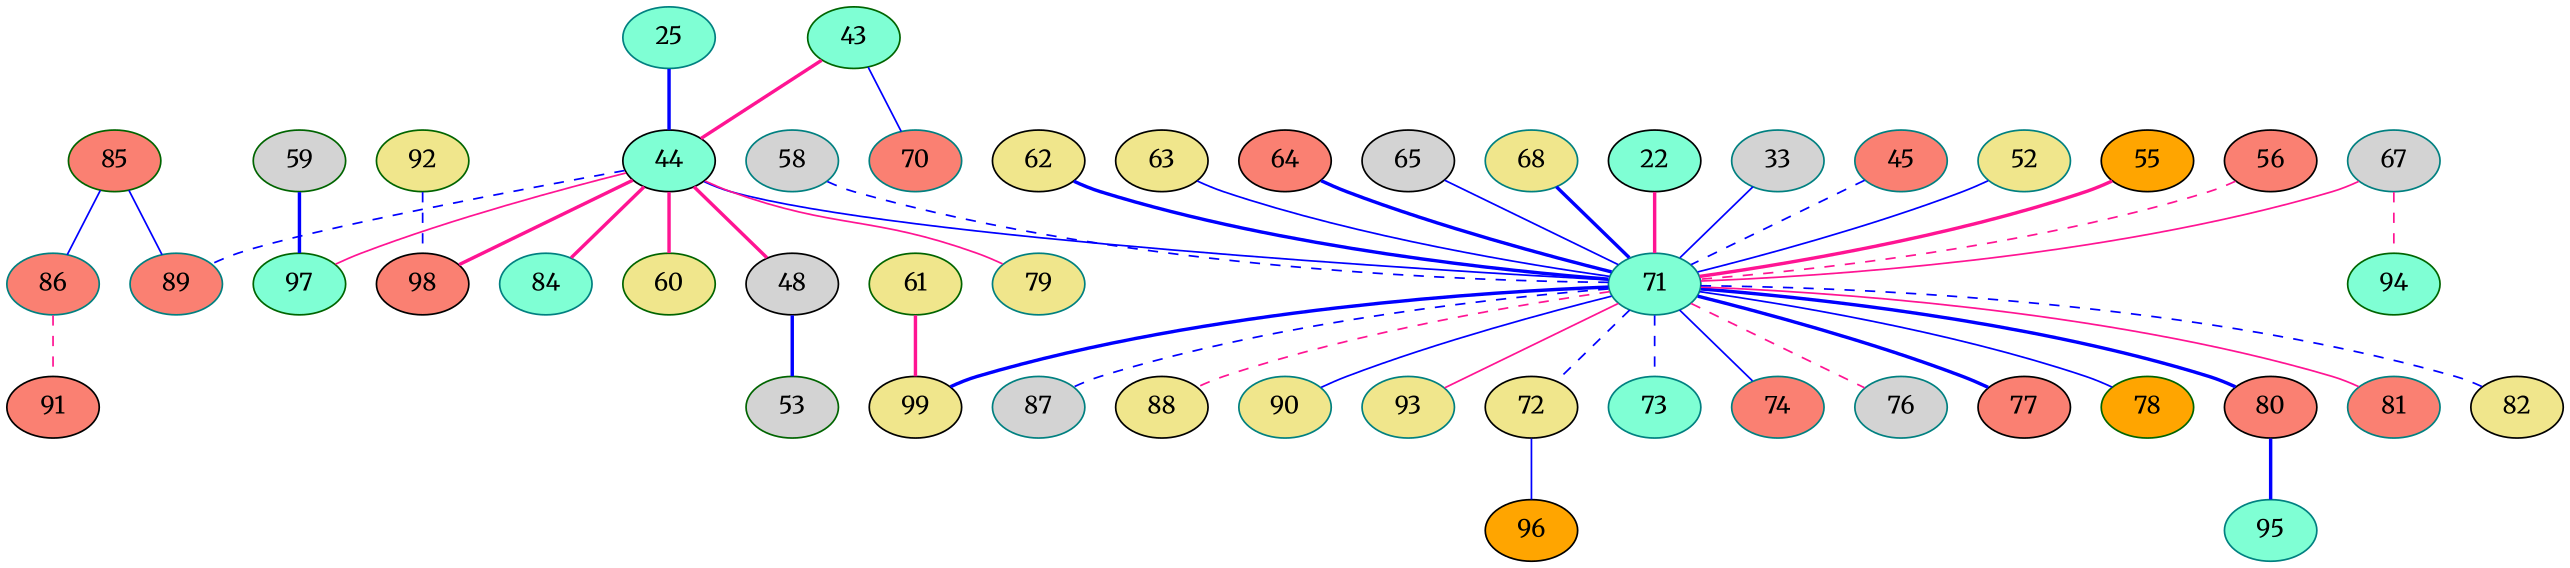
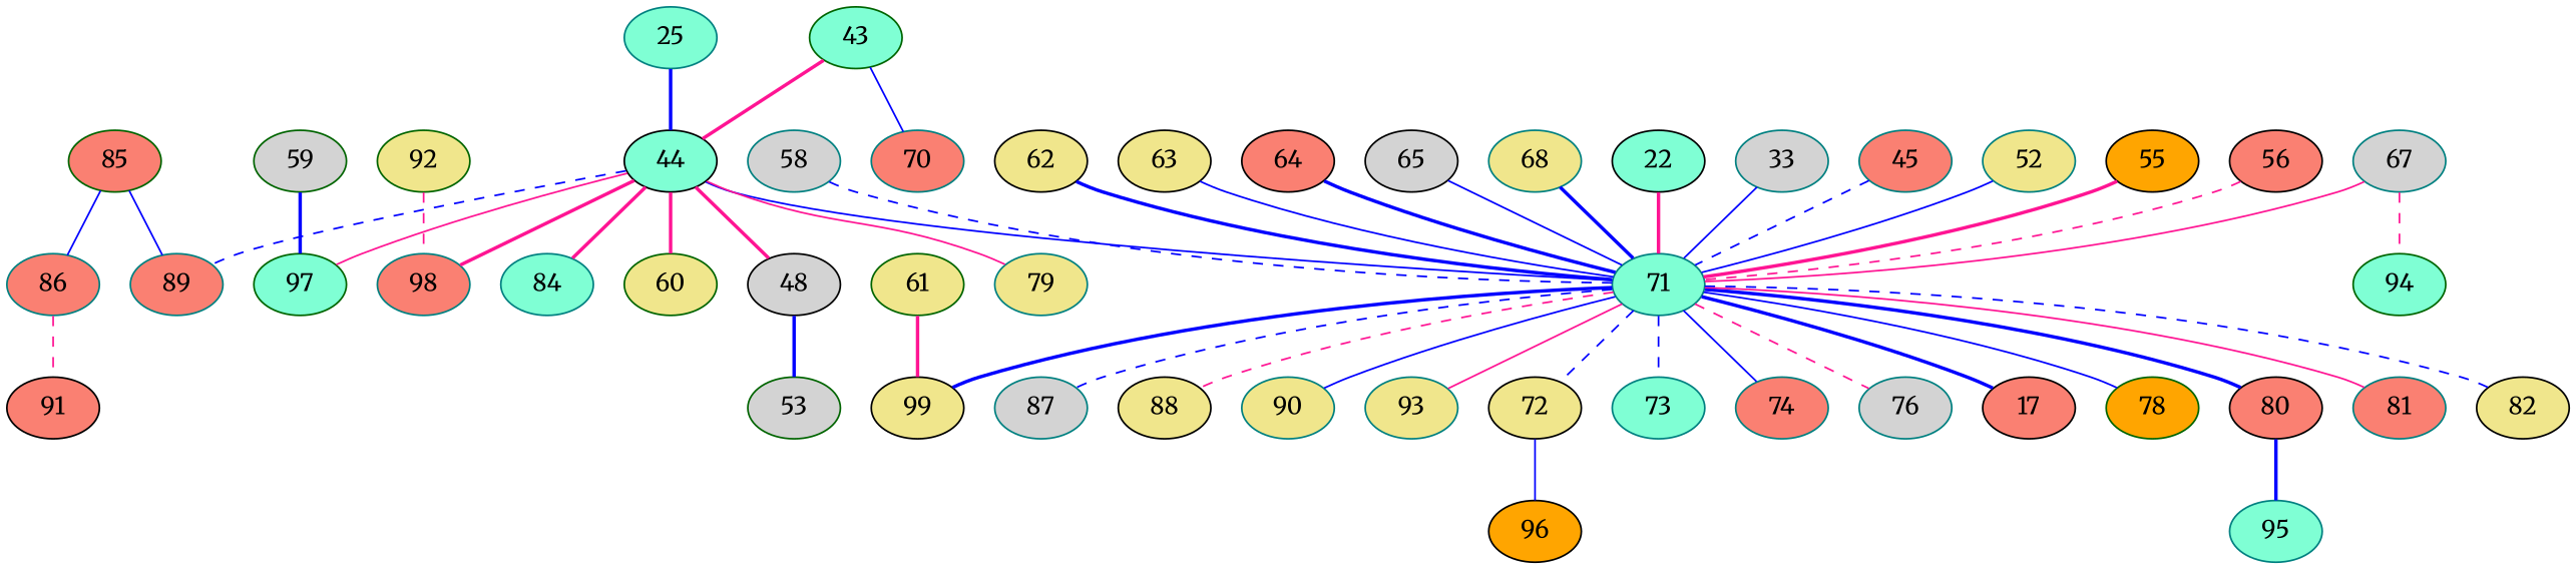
  graph {
    fontname=Merriweather
    node [color=teal fillcolor=khaki fontname=Merriweather style=filled]
    edge [color=blue fontname=Merriweather style=bold]
    71 [fillcolor=aquamarine super="+24+49+35+18+34+21+47+54"]
    99 [color=black super="+51"]
    72 [color=black]
    73 [fillcolor=aquamarine]
    74 [fillcolor=salmon]
    76 [fillcolor=lightgrey]
-   77 [color=black fillcolor=salmon]
+   77 [color=black fillcolor=salmon label=17]
    78 [color=darkgreen fillcolor=orange]
    80 [color=black fillcolor=salmon super="+41+57+66"]
    81 [fillcolor=salmon]
    82 [color=black]
    87 [fillcolor=lightgrey]
    88 [color=black]
    90
    93
    22 [color=black fillcolor=aquamarine]
    44 [color=black fillcolor=aquamarine super="+9+19+14+16+20+37"]
    48 [color=black fillcolor=lightgrey]
    60 [color=darkgreen]
    79
    84 [fillcolor=aquamarine]
    89 [fillcolor=salmon super="+75"]
    97 [color=darkgreen fillcolor=aquamarine super="+42"]
-   98 [color=black fillcolor=salmon super="+83"]
+   98 [fillcolor=salmon super="+83"]
    25 [fillcolor=aquamarine]
    33 [fillcolor=lightgrey]
    43 [color=darkgreen fillcolor=aquamarine]
    70 [fillcolor=salmon]
    53 [color=darkgreen fillcolor=lightgrey]
    45 [fillcolor=salmon]
    52
    55 [color=black fillcolor=orange]
    56 [color=black fillcolor=salmon]
    58 [fillcolor=lightgrey]
    59 [color=darkgreen fillcolor=lightgrey]
    61 [color=darkgreen]
    62 [color=black]
    63 [color=black]
    64 [color=black fillcolor=salmon]
    65 [color=black fillcolor=lightgrey]
    67 [fillcolor=lightgrey super="+50"]
    94 [color=darkgreen fillcolor=aquamarine]
    68
    96 [color=black fillcolor=orange]
    95 [fillcolor=aquamarine]
    85 [color=darkgreen fillcolor=salmon]
    86 [fillcolor=salmon]
    91 [color=black fillcolor=salmon]
    92 [color=darkgreen]
    71 -- 99
    71 -- 72 [style=dashed]
    71 -- 73 [style=dashed]
    71 -- 74 [style=solid]
    71 -- 76 [color=deeppink style=dashed]
    71 -- 77
    71 -- 78 [style=solid]
    71 -- 80
    71 -- 81 [color=deeppink style=solid]
    71 -- 82 [style=dashed]
    71 -- 87 [style=dashed]
    71 -- 88 [color=deeppink style=dashed]
    71 -- 90 [style=solid]
    71 -- 93 [color=deeppink style=solid]
    72 -- 96 [style=solid]
    80 -- 95
    22 -- 71 [color=deeppink]
    44 -- 71 [style=solid]
    44 -- 48 [color=deeppink]
    44 -- 60 [color=deeppink]
    44 -- 79 [color=deeppink style=solid]
    44 -- 84 [color=deeppink]
    44 -- 89 [style=dashed]
    44 -- 97 [color=deeppink style=solid]
    44 -- 98 [color=deeppink]
    48 -- 53
    25 -- 44
    33 -- 71 [style=solid]
    43 -- 44 [color=deeppink]
    43 -- 70 [style=solid]
    45 -- 71 [style=dashed]
    52 -- 71 [style=solid]
    55 -- 71 [color=deeppink]
    56 -- 71 [color=deeppink style=dashed]
    58 -- 71 [style=dashed]
    59 -- 97
    61 -- 99 [color=deeppink]
    62 -- 71
    63 -- 71 [style=solid]
    64 -- 71
    65 -- 71 [style=solid]
    67 -- 71 [color=deeppink style=solid]
    67 -- 94 [color=deeppink style=dashed]
    68 -- 71
    85 -- 89 [style=solid]
    85 -- 86 [style=solid]
    86 -- 91 [color=deeppink style=dashed]
-   92 -- 98 [style=dashed]
+   92 -- 98 [color=deeppink style=dashed]
  }
